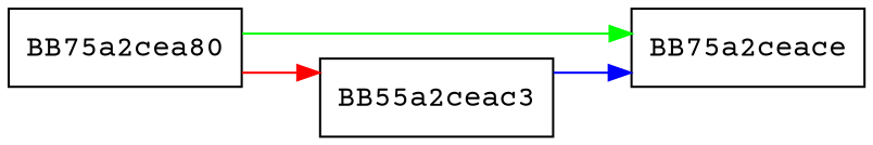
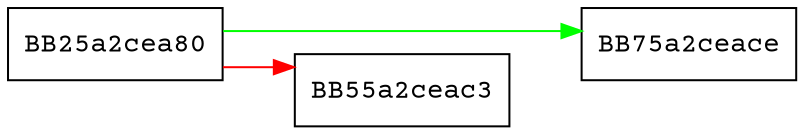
  digraph {
    fontname="Courier Prime"
    rankdir=LR
    splines=ortho
    node [fontname="Courier Prime" shape=box]
    edge [fontname="Courier Prime"]
-   BB75a2cea80
+   BB75a2cea80 [label=BB25a2cea80]
    BB75a2ceace
    n3 [label=BB55a2ceac3]
    BB75a2cea80 -> BB75a2ceace [color=green]
    BB75a2cea80 -> n3 [color=red]
-   n3 -> BB75a2ceace [color=blue]
  }
